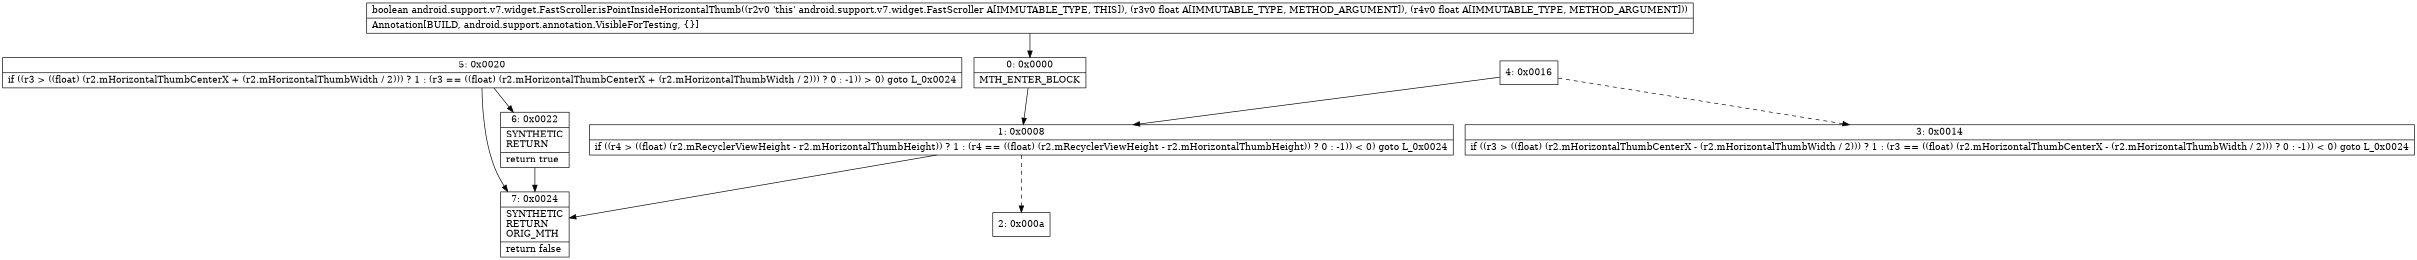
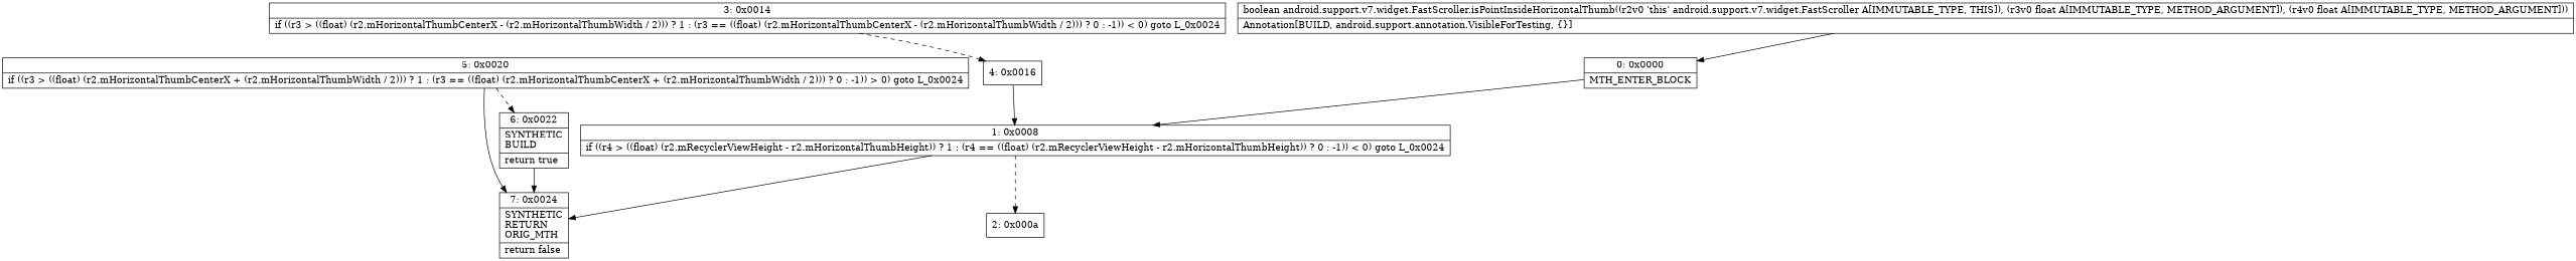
  digraph {
    node [shape=record]
    n1 [label="{0\:\ 0x0000|MTH_ENTER_BLOCK\l}"]
    n2 [label="{1\:\ 0x0008|if ((r4 \> ((float) (r2.mRecyclerViewHeight \- r2.mHorizontalThumbHeight)) ? 1 : (r4 == ((float) (r2.mRecyclerViewHeight \- r2.mHorizontalThumbHeight)) ? 0 : \-1)) \< 0) goto L_0x0024\l}"]
    n3 [label="{2\:\ 0x000a}"]
    n4 [label="{7\:\ 0x0024|SYNTHETIC\lRETURN\lORIG_MTH\l|return false\l}"]
    n5 [label="{3\:\ 0x0014|if ((r3 \> ((float) (r2.mHorizontalThumbCenterX \- (r2.mHorizontalThumbWidth \/ 2))) ? 1 : (r3 == ((float) (r2.mHorizontalThumbCenterX \- (r2.mHorizontalThumbWidth \/ 2))) ? 0 : \-1)) \< 0) goto L_0x0024\l}"]
    n6 [label="{4\:\ 0x0016}"]
    n7 [label="{5\:\ 0x0020|if ((r3 \> ((float) (r2.mHorizontalThumbCenterX + (r2.mHorizontalThumbWidth \/ 2))) ? 1 : (r3 == ((float) (r2.mHorizontalThumbCenterX + (r2.mHorizontalThumbWidth \/ 2))) ? 0 : \-1)) \> 0) goto L_0x0024\l}"]
-   n8 [label="{6\:\ 0x0022|SYNTHETIC\lRETURN\l|return true\l}"]
+   n8 [label="{6\:\ 0x0022|SYNTHETIC\lBUILD\l|return true\l}"]
    n9 [label="{boolean android.support.v7.widget.FastScroller.isPointInsideHorizontalThumb((r2v0 'this' android.support.v7.widget.FastScroller A[IMMUTABLE_TYPE, THIS]), (r3v0 float A[IMMUTABLE_TYPE, METHOD_ARGUMENT]), (r4v0 float A[IMMUTABLE_TYPE, METHOD_ARGUMENT]))  | Annotation[BUILD, android.support.annotation.VisibleForTesting, \{\}]\l}"]
    n1 -> n2
    n2 -> n3 [style=dashed]
    n2 -> n4
-   n6 -> n5 [style=dashed]
+   n5 -> n6 [style=dashed]
    n6 -> n2
    n7 -> n4
-   n7 -> n8 [style=solid]
+   n7 -> n8 [style=dashed]
    n8 -> n4
    n9 -> n1
  }
